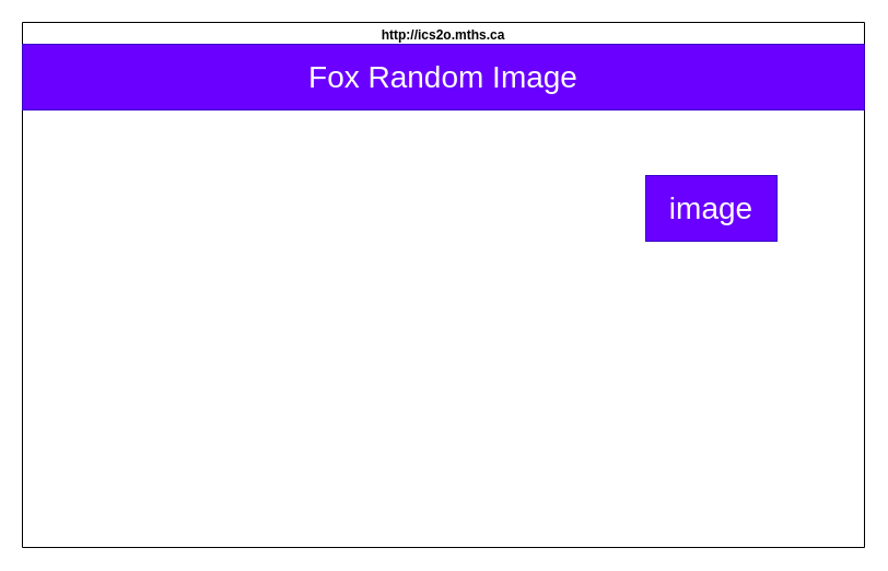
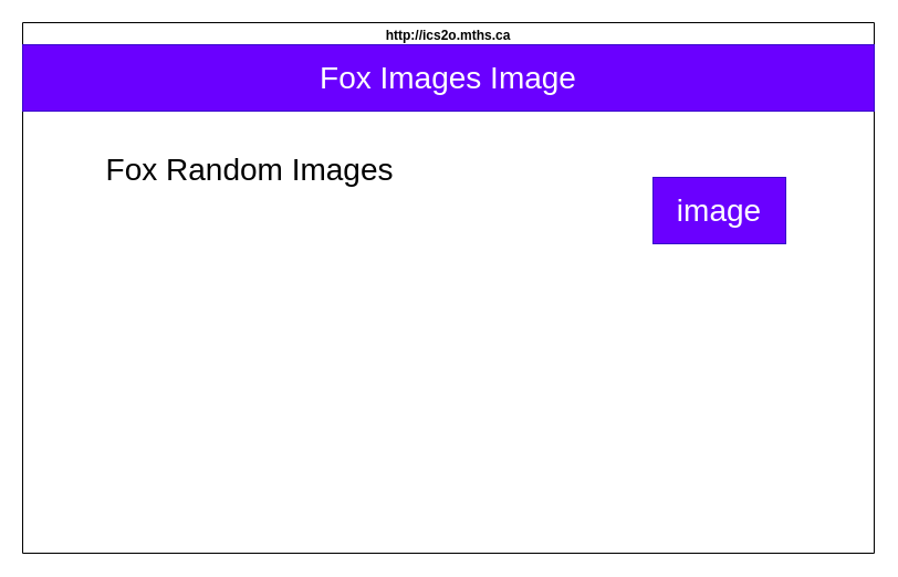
  <mxCell id="0" />
  <mxCell id="1" parent="0" />
  <mxCell id="2" value="http://ics2o.mths.ca" style="swimlane;whiteSpace=wrap;html=1;" vertex="1" parent="1"><mxGeometry x="20" y="20" width="770" height="480" as="geometry" /></mxCell>
+ <mxCell id="3" value="&lt;span style=&quot;font-size: 28px;&quot;&gt;Fox Random Images&lt;/span&gt;" style="text;html=1;align=center;verticalAlign=middle;resizable=0;points=[];autosize=1;strokeColor=none;fillColor=none;" vertex="1" parent="2"><mxGeometry x="60" y="108" width="290" height="50" as="geometry" /></mxCell>
  <mxCell id="4" value="image" style="whiteSpace=wrap;html=1;fontSize=28;fillColor=#6a00ff;fontColor=#ffffff;strokeColor=#3700CC;" vertex="1" parent="2"><mxGeometry x="570" y="140" width="120" height="60" as="geometry" /></mxCell>
- <mxCell id="5" value="Fox Random Image" style="whiteSpace=wrap;html=1;fontSize=28;fillColor=#6a00ff;fontColor=#ffffff;strokeColor=#3700CC;" vertex="1" parent="2"><mxGeometry y="20" width="770" height="60" as="geometry" /></mxCell>
+ <mxCell id="5" value="Fox Images Image" style="whiteSpace=wrap;html=1;fontSize=28;fillColor=#6a00ff;fontColor=#ffffff;strokeColor=#3700CC;" vertex="1" parent="2"><mxGeometry y="20" width="770" height="60" as="geometry" /></mxCell>
